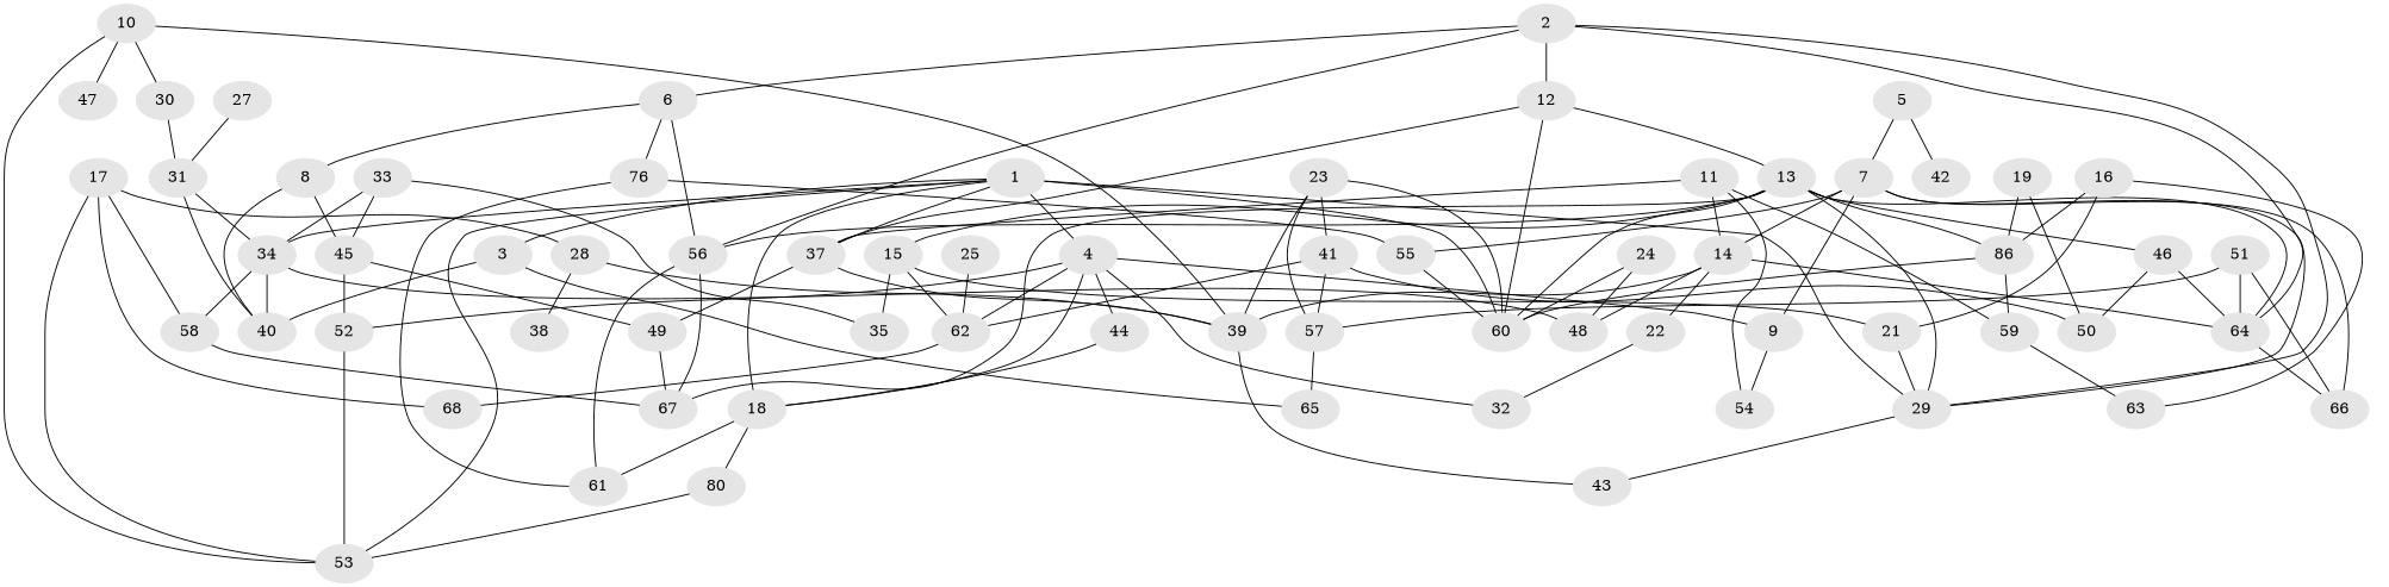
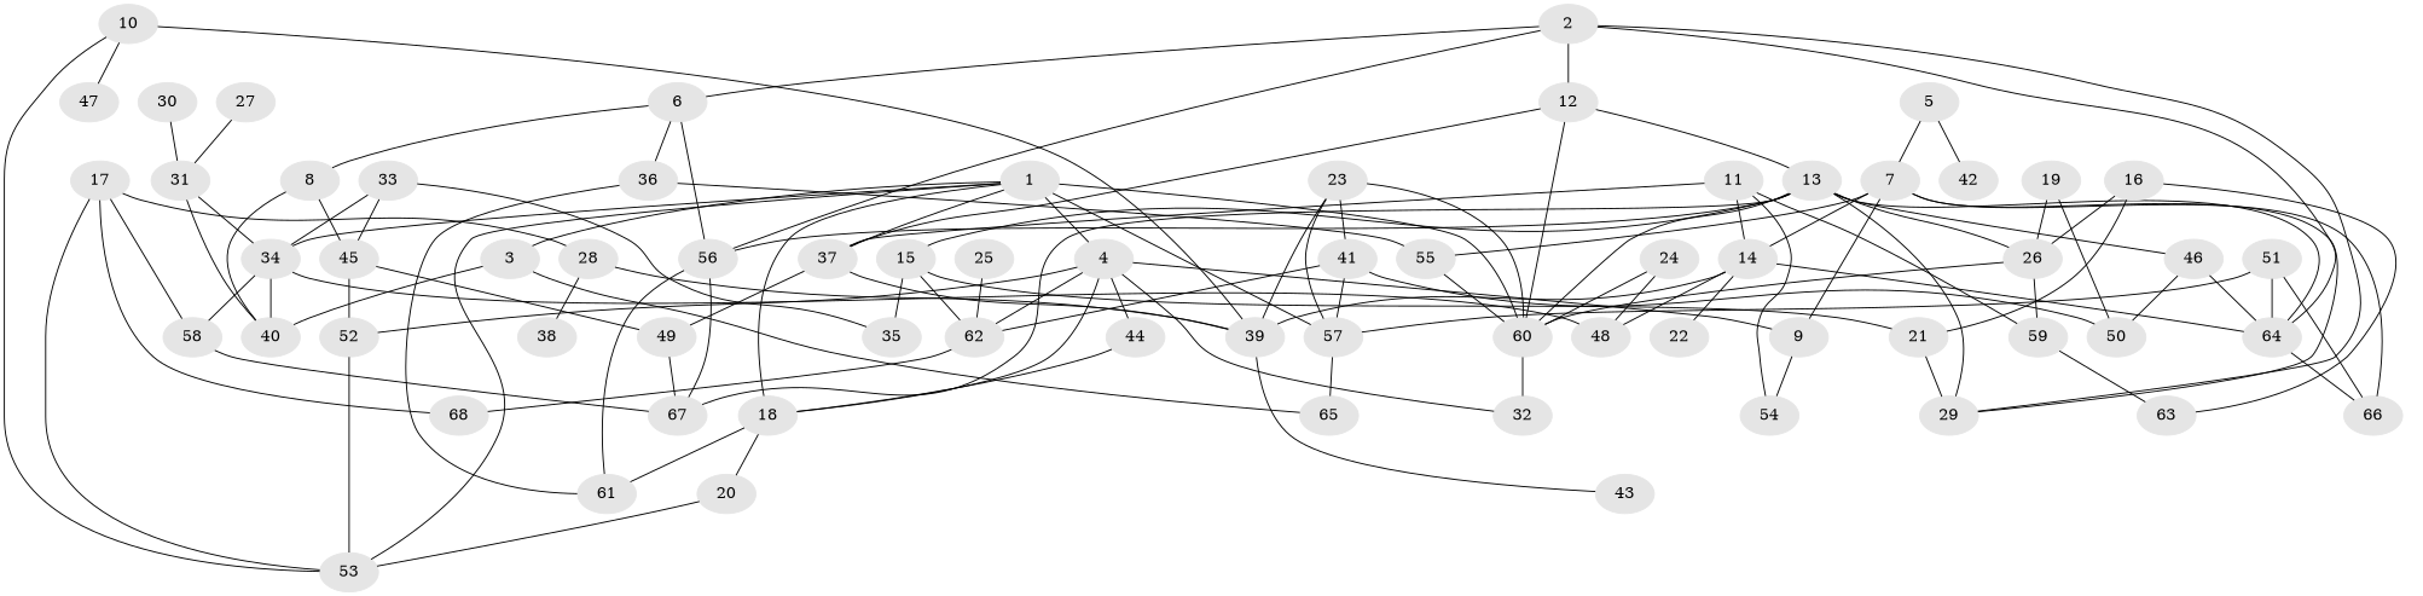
  graph {
    node [color=gray90 style=filled]
    edge [weight=1.0]
    1
    3
    4
    18
    29
    34
    37
    53
    60
    40
    65
    9
    32
    44
    52
    62
-   20 [label=80]
+   20
    61
    43
    48
    58
    39
    49
    2
    6
    12
    56
    64
    8
-   36 [label=76]
+   36
    13
    67
    66
    54
    68
    5
    7
    42
    14
    55
    45
    22
    10
    30
    47
    31
    11
    59
    63
    15
-   26 [label=86]
+   26
    46
    21
    35
    50
    16
    17
    28
    38
    19
    23
    41
    57
    24
    25
    27
    33
    51
    1 -- 3
    1 -- 4 [weight=2.0]
    1 -- 18
-   1 -- 29
+   1 -- 57
    1 -- 34
    1 -- 37
    1 -- 53
    1 -- 60
    3 -- 40
    3 -- 65
    4 -- 18
    4 -- 9
    4 -- 32
    4 -- 44
    4 -- 52
    4 -- 62
    18 -- 20
    18 -- 61
-   29 -- 43
    34 -- 40
    34 -- 48
    34 -- 58
    37 -- 39
    37 -- 49
    9 -- 54
    44 -- 18
    52 -- 53
    62 -- 68
    20 -- 53
    58 -- 67
    39 -- 43
    49 -- 67
    2 -- 29
    2 -- 6
    2 -- 12
    2 -- 56
    2 -- 64
    6 -- 56
    6 -- 8
    6 -- 36
    12 -- 37
    12 -- 60
    12 -- 13
    56 -- 61
    56 -- 67
    64 -- 66
    8 -- 40
    8 -- 45
    36 -- 61
    36 -- 55
    13 -- 29
    13 -- 60
    13 -- 56
    13 -- 64
    13 -- 67
    13 -- 15
    13 -- 26
    13 -- 46
    5 -- 7
    5 -- 42
    7 -- 29
    7 -- 9
    7 -- 66
    7 -- 14 [weight=2.0]
    7 -- 55
    14 -- 48
    14 -- 39 [weight=2.0]
    14 -- 64
    14 -- 22
    55 -- 60
    45 -- 52
    45 -- 49
-   22 -- 32
+   60 -- 32
    10 -- 53
    10 -- 39
-   10 -- 30
    10 -- 47
    30 -- 31
    31 -- 34
    31 -- 40
    11 -- 37
    11 -- 54
    11 -- 14
    11 -- 59
    59 -- 63
    15 -- 62
    15 -- 21
    15 -- 35
    26 -- 60 [weight=2.0]
    26 -- 59
    46 -- 64
    46 -- 50
    21 -- 29
    16 -- 63
    16 -- 26
    16 -- 21
    17 -- 53
    17 -- 58
    17 -- 68
    17 -- 28
    28 -- 39
    28 -- 38
    19 -- 26
    19 -- 50
    23 -- 60
    23 -- 39
    23 -- 41
    23 -- 57
    41 -- 62
    41 -- 50
    41 -- 57
    57 -- 65
    24 -- 60
    24 -- 48
    25 -- 62
    27 -- 31
    33 -- 34
    33 -- 45
    33 -- 35
    51 -- 64
    51 -- 66
    51 -- 57
  }
